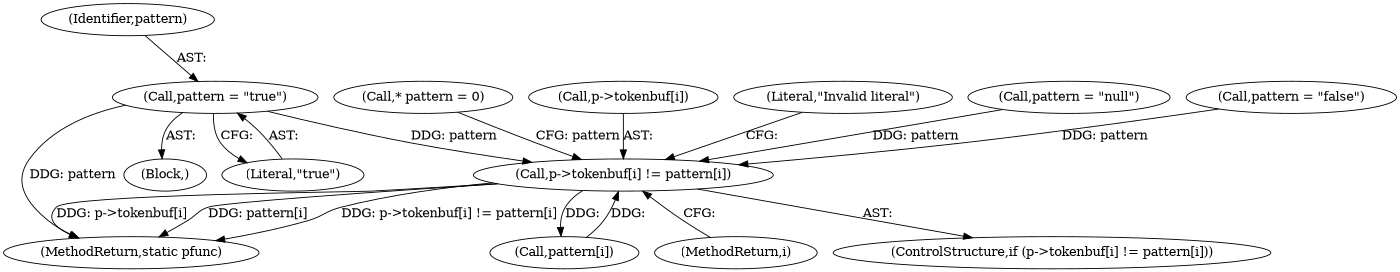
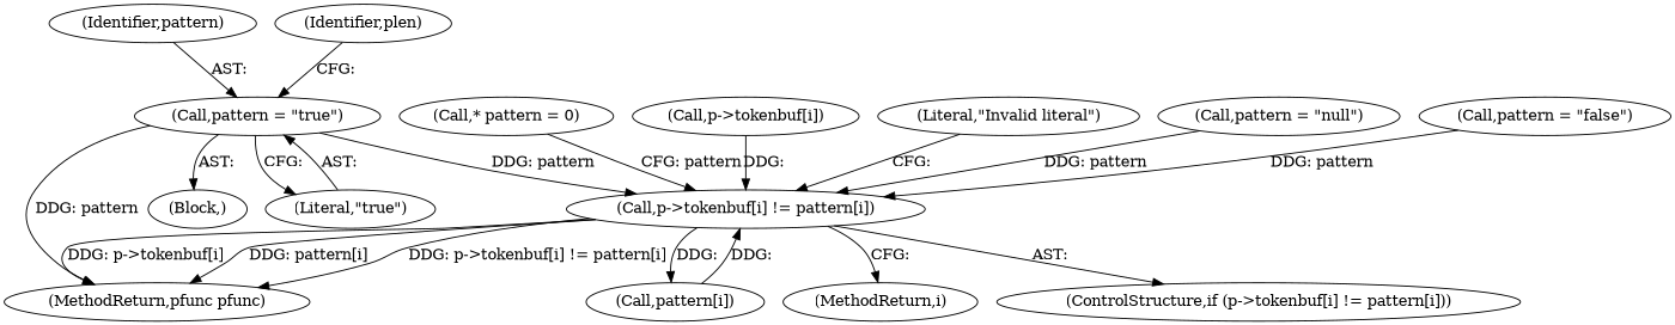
  digraph {
    n1 [label="(Call,pattern = \"true\")"]
    n2 [label="(Call,p->tokenbuf[i] != pattern[i])"]
    n3 [label="(Block,)"]
    n4 [label="(Literal,\"true\")"]
-   n5 [label="(MethodReturn,static pfunc)"]
+   n5 [label="(MethodReturn,pfunc pfunc)"]
    n6 [label="(ControlStructure,if (p->tokenbuf[i] != pattern[i]))"]
    n7 [label="(Call,pattern[i])"]
    n8 [label="(Call,p->tokenbuf[i])"]
    n9 [label="(Literal,\"Invalid literal\")"]
    n10 [label="(MethodReturn,i)"]
    n11 [label="(Call,pattern = \"null\")"]
    n12 [label="(Call,pattern = \"false\")"]
    n13 [label="(Identifier,pattern)"]
    n14 [label="(Call,* pattern = 0)"]
+   n15 [label="(Identifier,plen)"]
    n1 -> n2 [label="DDG: pattern"]
    n1 -> n3 [label="AST: "]
    n1 -> n4 [label="CFG: "]
    n1 -> n5 [label="DDG: pattern"]
    n2 -> n5 [label="DDG: p->tokenbuf[i]"]
    n2 -> n5 [label="DDG: pattern[i]"]
    n2 -> n5 [label="DDG: p->tokenbuf[i] != pattern[i]"]
    n2 -> n6 [label="AST: "]
    n2 -> n7 [label="DDG: "]
    n4 -> n1 [label="AST: "]
    n7 -> n2 [label="DDG: "]
-   n8 -> n2 [label="AST: "]
+   n8 -> n2 [label="DDG: "]
    n9 -> n2 [label="CFG: "]
-   n10 -> n2 [label="CFG: "]
+   n2 -> n10 [label="CFG: "]
    n11 -> n2 [label="DDG: pattern"]
    n12 -> n2 [label="DDG: pattern"]
    n13 -> n1 [label="AST: "]
    n14 -> n2 [label="CFG: pattern"]
+   n15 -> n1 [label="CFG: "]
  }
